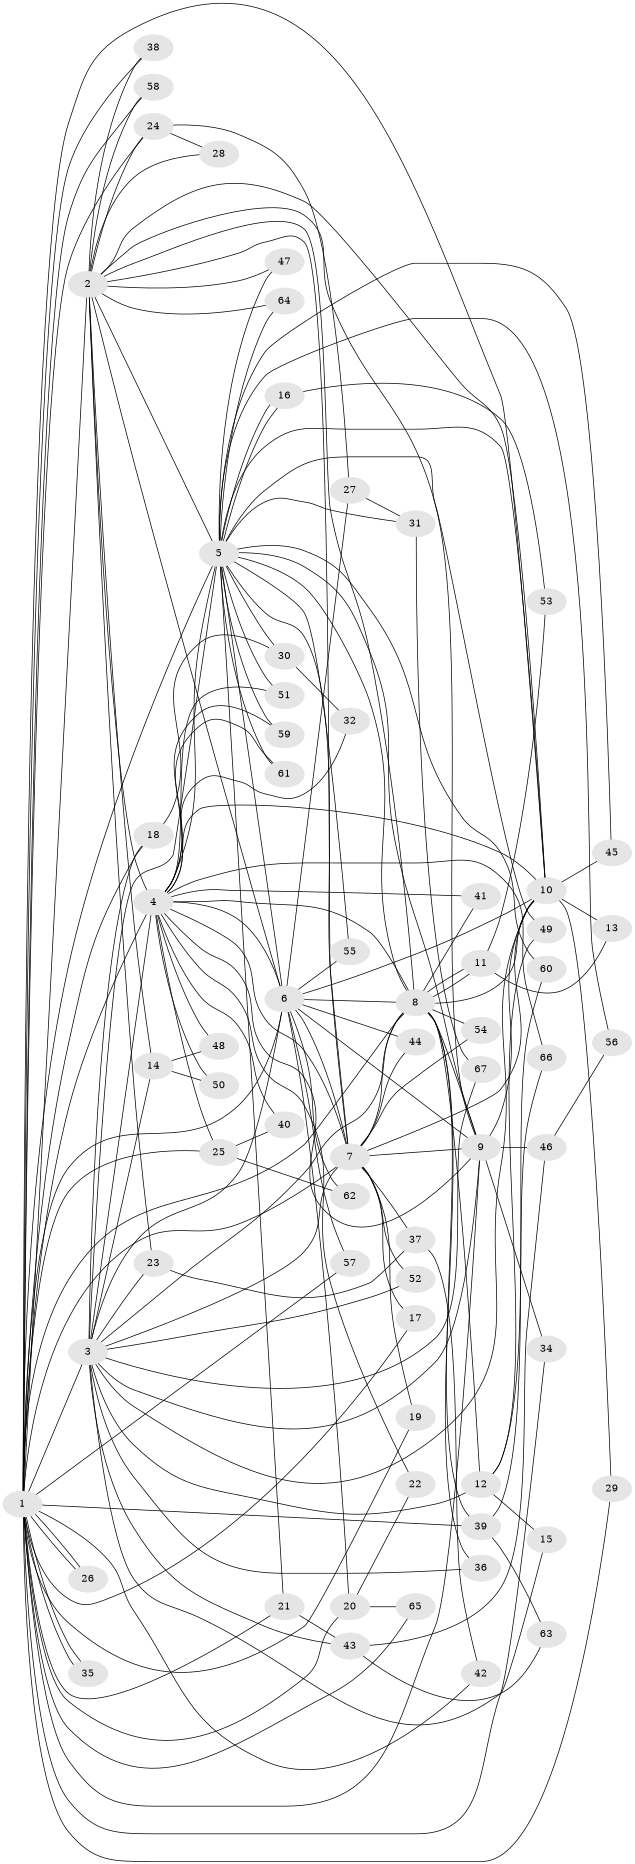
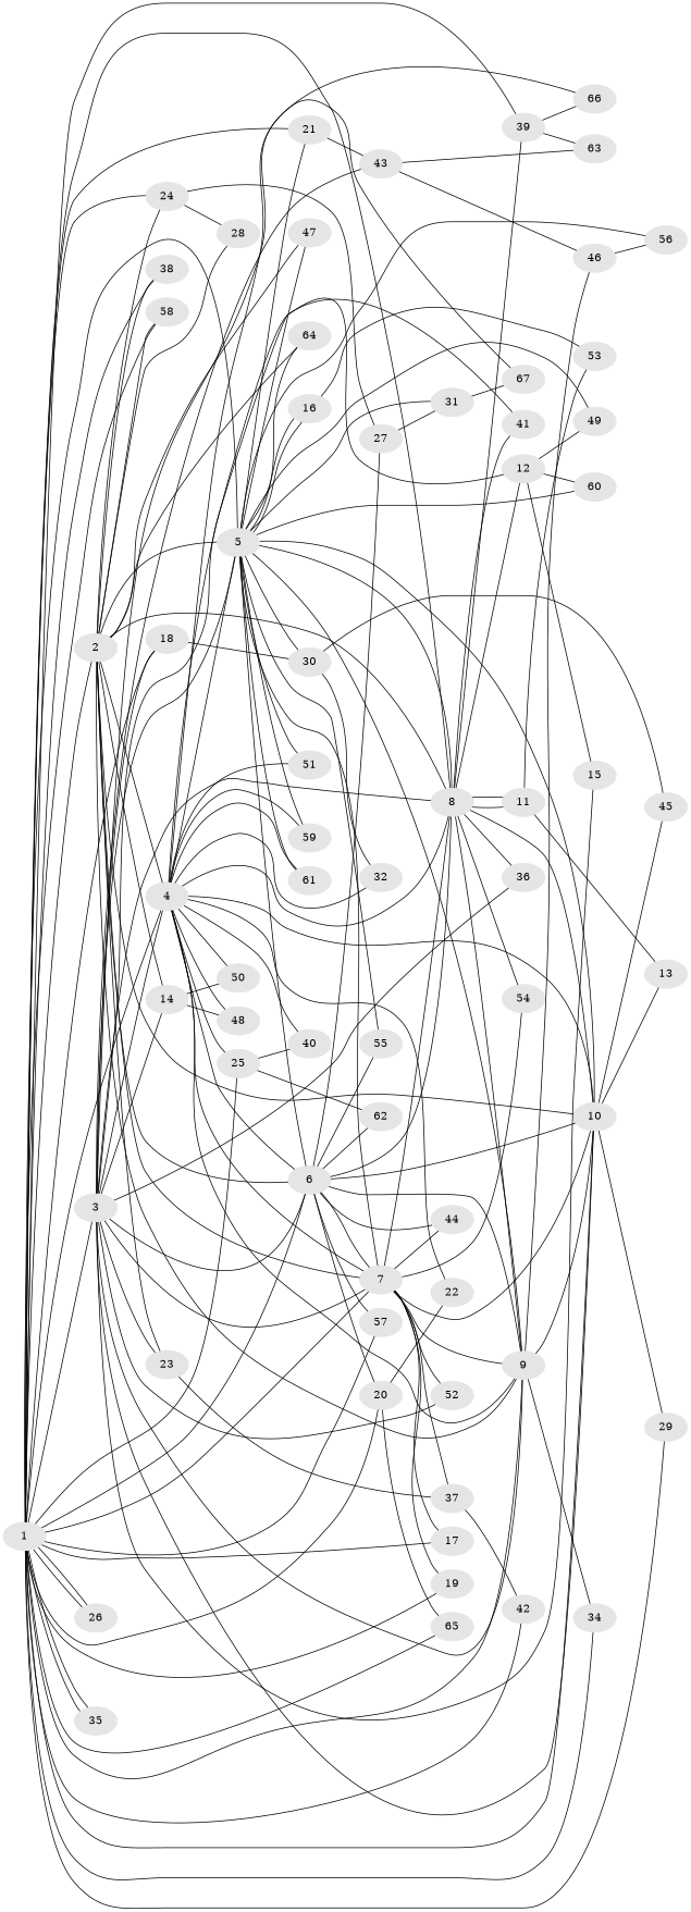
  graph {
    rankdir=LR
    node [color=gray90 style=filled]
    1
    2
    3
    4
    5
    6
    7
    8
    9
    10
    17
    18
    19
    20
    21
    24
    25
    26
    29
    34
    35
    38
    39
    42
    57
    58
    65
    14
    23
    28
    47
    64
    12
    15
    36
    43
    52
    67
    22
    32
    40
    41
    48
    50
    51
    59
    61
    66
    16
    30
    31
    45
    49
    55
    56
    60
    27
    44
    62
    37
    54
    11
    46
    13
    63
    53
    1 -- 2
    1 -- 3
    1 -- 4
    1 -- 5
    1 -- 6
    1 -- 7
    1 -- 8
    1 -- 9
    1 -- 10
    1 -- 17
    1 -- 18
    1 -- 19
    1 -- 20
    1 -- 21
    1 -- 24
    1 -- 25
    1 -- 26
    1 -- 26
    1 -- 29
    1 -- 34
    1 -- 35
    1 -- 35
    1 -- 38
    1 -- 39
    1 -- 42
    1 -- 57
    1 -- 58
    1 -- 65
    2 -- 4
    2 -- 5
    2 -- 6
    2 -- 7
    2 -- 8
    2 -- 9
    2 -- 10
    2 -- 24
    2 -- 38
    2 -- 58
    2 -- 14
    2 -- 23
    2 -- 28
    2 -- 47
    2 -- 64
    3 -- 4
    3 -- 5
    3 -- 6
    3 -- 7
    3 -- 8
    3 -- 9
    3 -- 10
    3 -- 18
    3 -- 14
    3 -- 23
    3 -- 12
    3 -- 15
    3 -- 36
    3 -- 43
    3 -- 52
    3 -- 67
    4 -- 5
    4 -- 6
    4 -- 7
    4 -- 8
    4 -- 9
    4 -- 10
    4 -- 25
    4 -- 22
    4 -- 32
    4 -- 40
    4 -- 41
    4 -- 48
    4 -- 50
    4 -- 51
    4 -- 59
    4 -- 61
    4 -- 66
    5 -- 6
    5 -- 7
    5 -- 8
    5 -- 9
    5 -- 10
    5 -- 21
    5 -- 47
    5 -- 64
    5 -- 51
    5 -- 59
    5 -- 61
    5 -- 16
    5 -- 16
    5 -- 30
    5 -- 31
-   5 -- 45
+   30 -- 45
    5 -- 49
    5 -- 55
    5 -- 56
    5 -- 60
    6 -- 7
    6 -- 8
    6 -- 9
    6 -- 10
    6 -- 20
    6 -- 57
    6 -- 55
    6 -- 27
    6 -- 44
    6 -- 62
    7 -- 8
    7 -- 9
    7 -- 10
    7 -- 17
    7 -- 19
    7 -- 52
    7 -- 44
    7 -- 37
    7 -- 54
    8 -- 9
    8 -- 10
    8 -- 39
    8 -- 12
    8 -- 36
    8 -- 41
    8 -- 54
    8 -- 11
    8 -- 11
    9 -- 10
    9 -- 34
    9 -- 46
    10 -- 29
    10 -- 45
    10 -- 13
    18 -- 30
    20 -- 65
    20 -- 22
    21 -- 43
    24 -- 28
    24 -- 27
    25 -- 40
    25 -- 62
    39 -- 66
    39 -- 63
    14 -- 48
    14 -- 50
    23 -- 37
    12 -- 15
    12 -- 49
    12 -- 60
    43 -- 46
    43 -- 63
    16 -- 53
    30 -- 32
    31 -- 67
    27 -- 31
    37 -- 42
    11 -- 13
    11 -- 53
    46 -- 56
  }
